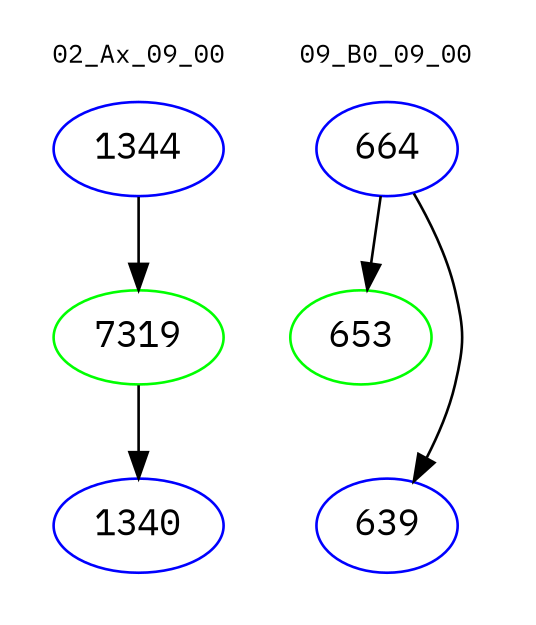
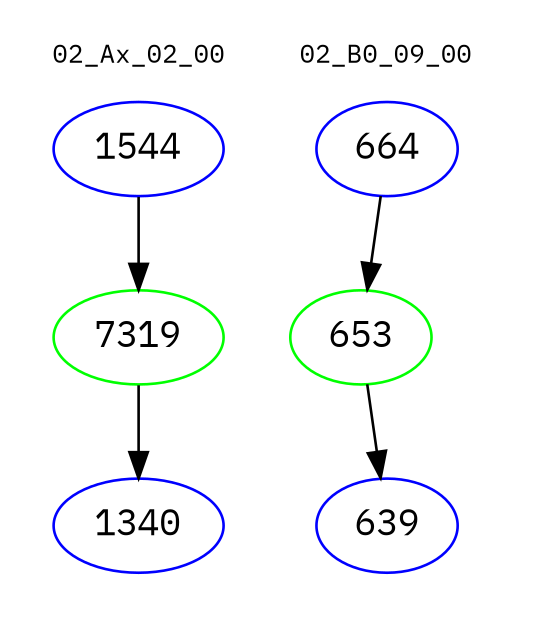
  digraph {
    fontname="IBM Plex Mono"
    node [color=blue fontname="IBM Plex Mono"]
    edge [color=black fontname="IBM Plex Mono"]
-   n1 [label=1344]
+   n1 [label=1544]
    n2 [color=green label=7319]
    n3 [label=1340]
    n4 [label=664]
    n5 [color=green label=653]
    n6 [label=639]
    subgraph cluster_1 {
      color=white
      fontsize=10
-     label="02_Ax_09_00"
+     label="02_Ax_02_00"
      n1
      n2
      n3
    }
    subgraph cluster_2 {
      color=white
      fontsize=10
-     label="09_B0_09_00"
+     label="02_B0_09_00"
      n4
      n5
      n6
    }
    n1 -> n2
    n2 -> n3
    n4 -> n5
-   n4 -> n6
+   n5 -> n6
  }
